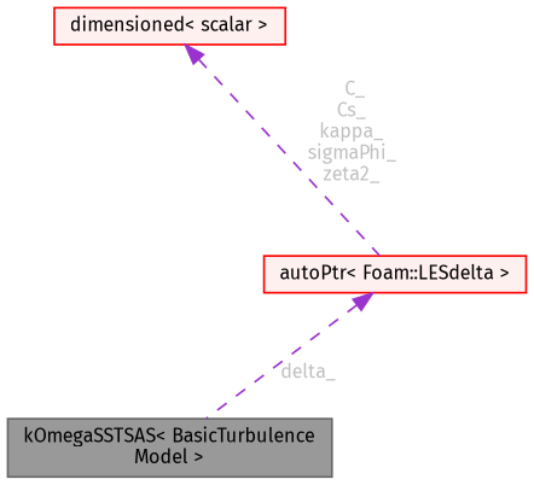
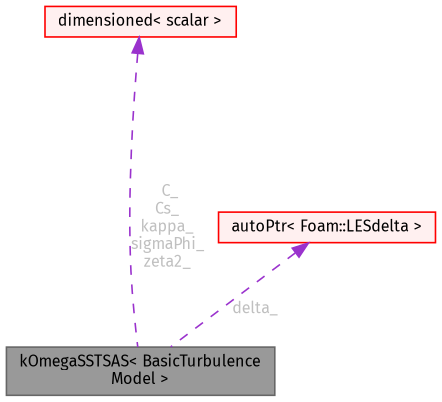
  digraph {
    fontname="Fira Sans"
    node [color=red fillcolor="#FFF0F0" fontname="Fira Sans" fontsize=10 shape=box style=filled]
    edge [color=darkorchid3 dir=back fontcolor=grey fontname="Fira Sans" fontsize=10 labelfontname=Helvetica labelfontsize=10 style=dashed]
    n1 [color=gray40 fillcolor=grey60 fontcolor=black height=0.2 label="kOmegaSSTSAS\< BasicTurbulence\lModel \>" width=0.4]
    n2 [height=0.2 label="dimensioned\< scalar \>" width=0.4]
    n3 [height=0.2 label="autoPtr\< Foam::LESdelta \>" width=0.4]
-   n2 -> n3 [label=" C_\nCs_\nkappa_\nsigmaPhi_\nzeta2_"]
+   n2 -> n1 [label=" C_\nCs_\nkappa_\nsigmaPhi_\nzeta2_"]
    n3 -> n1 [label=" delta_"]
  }
